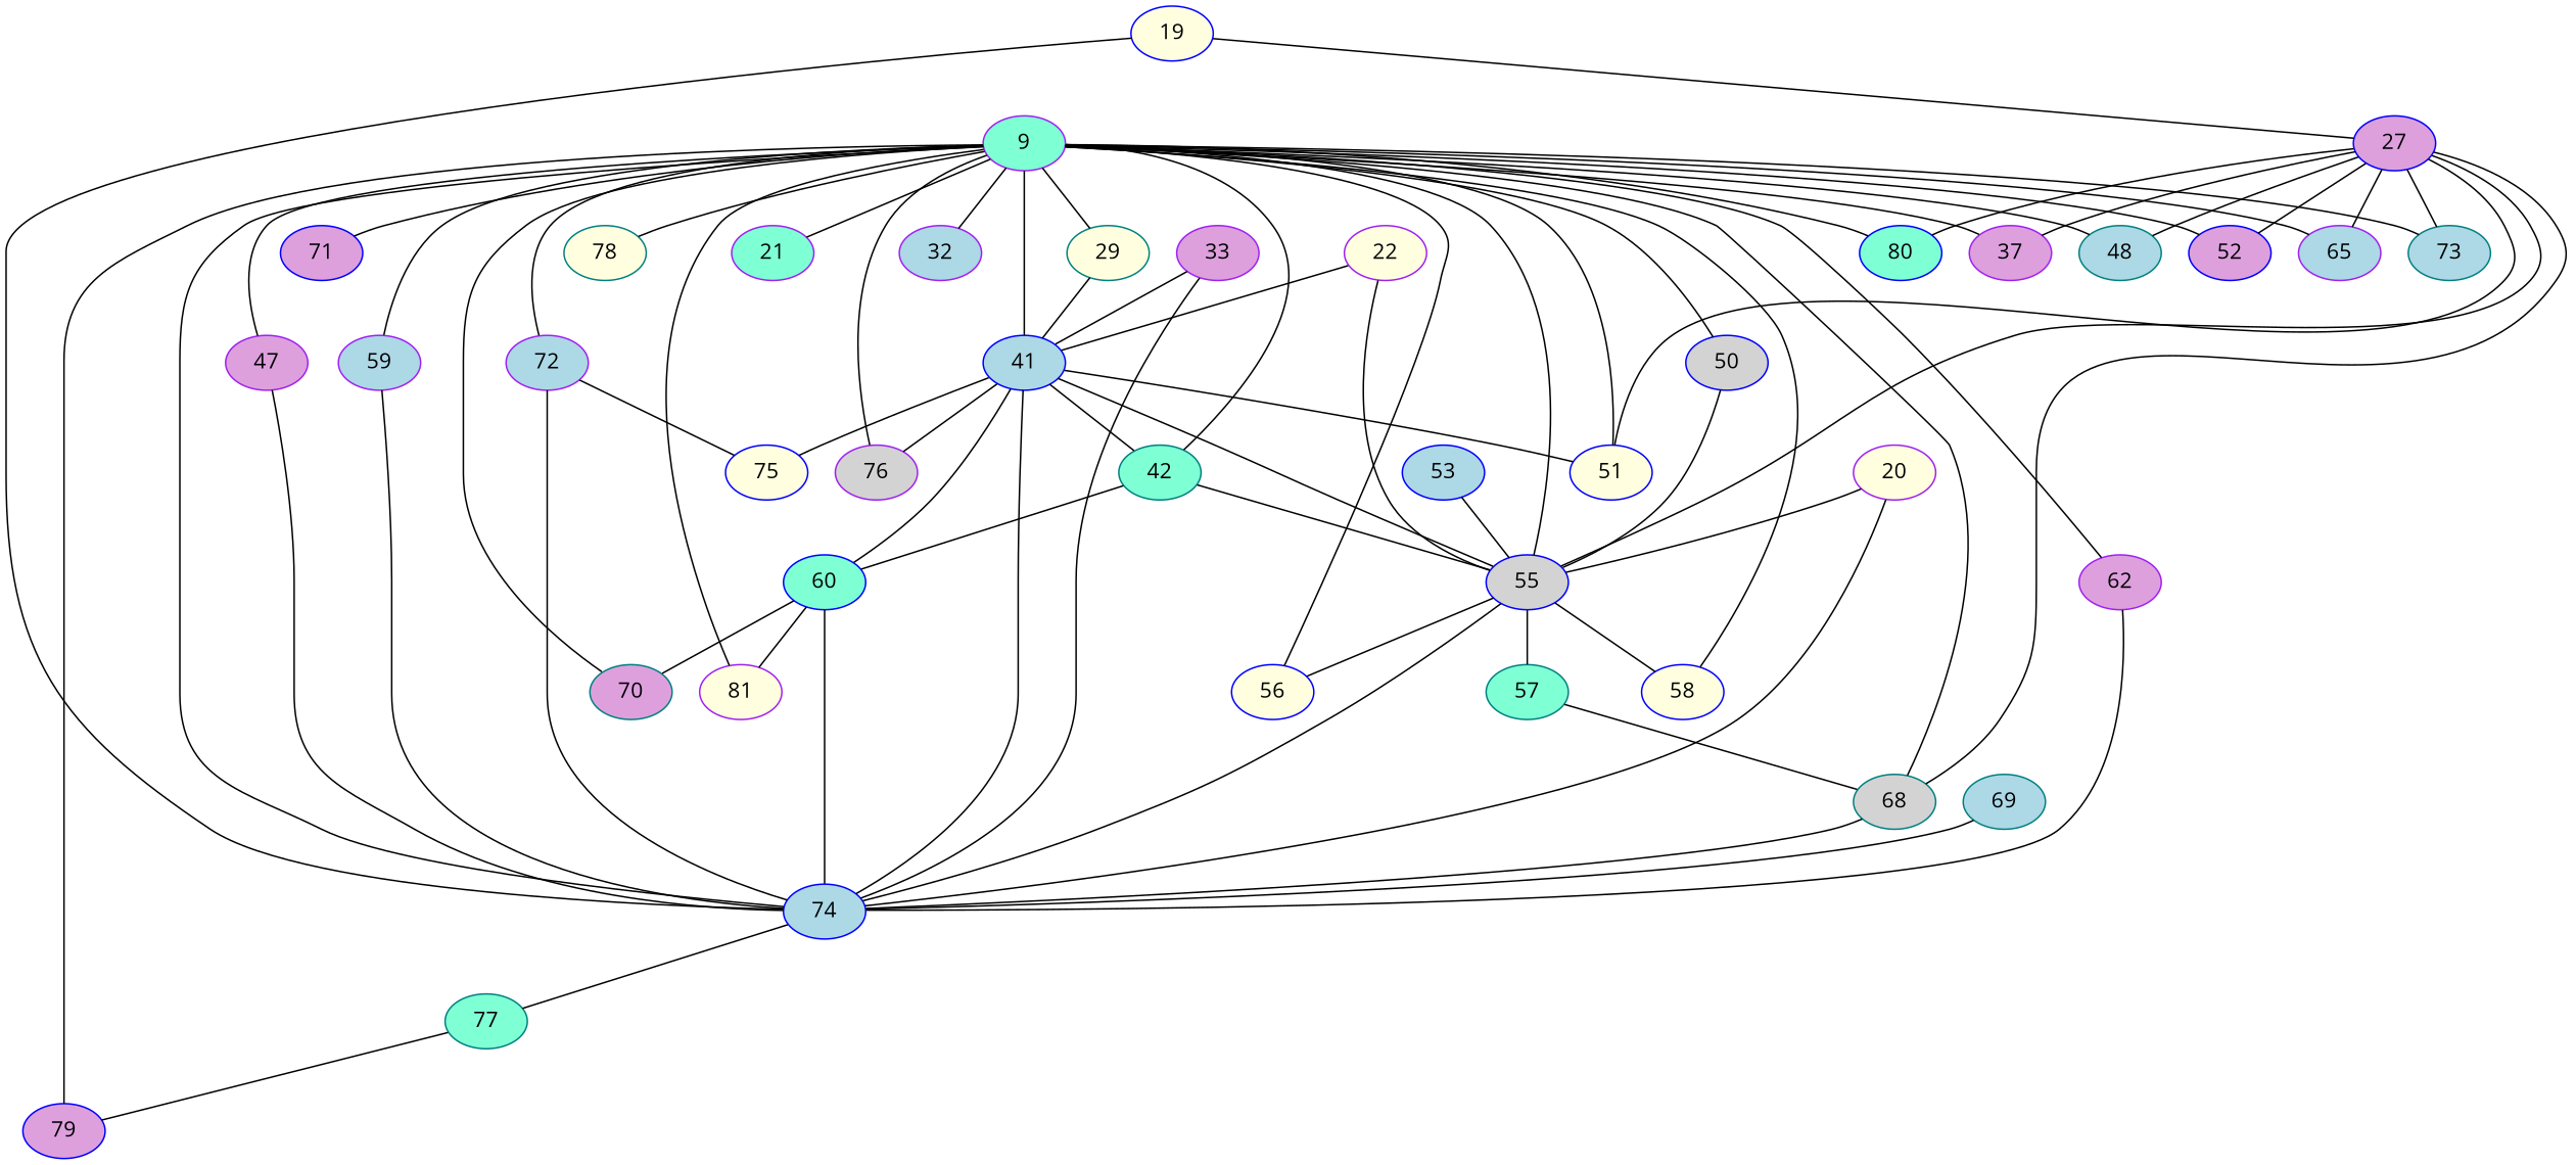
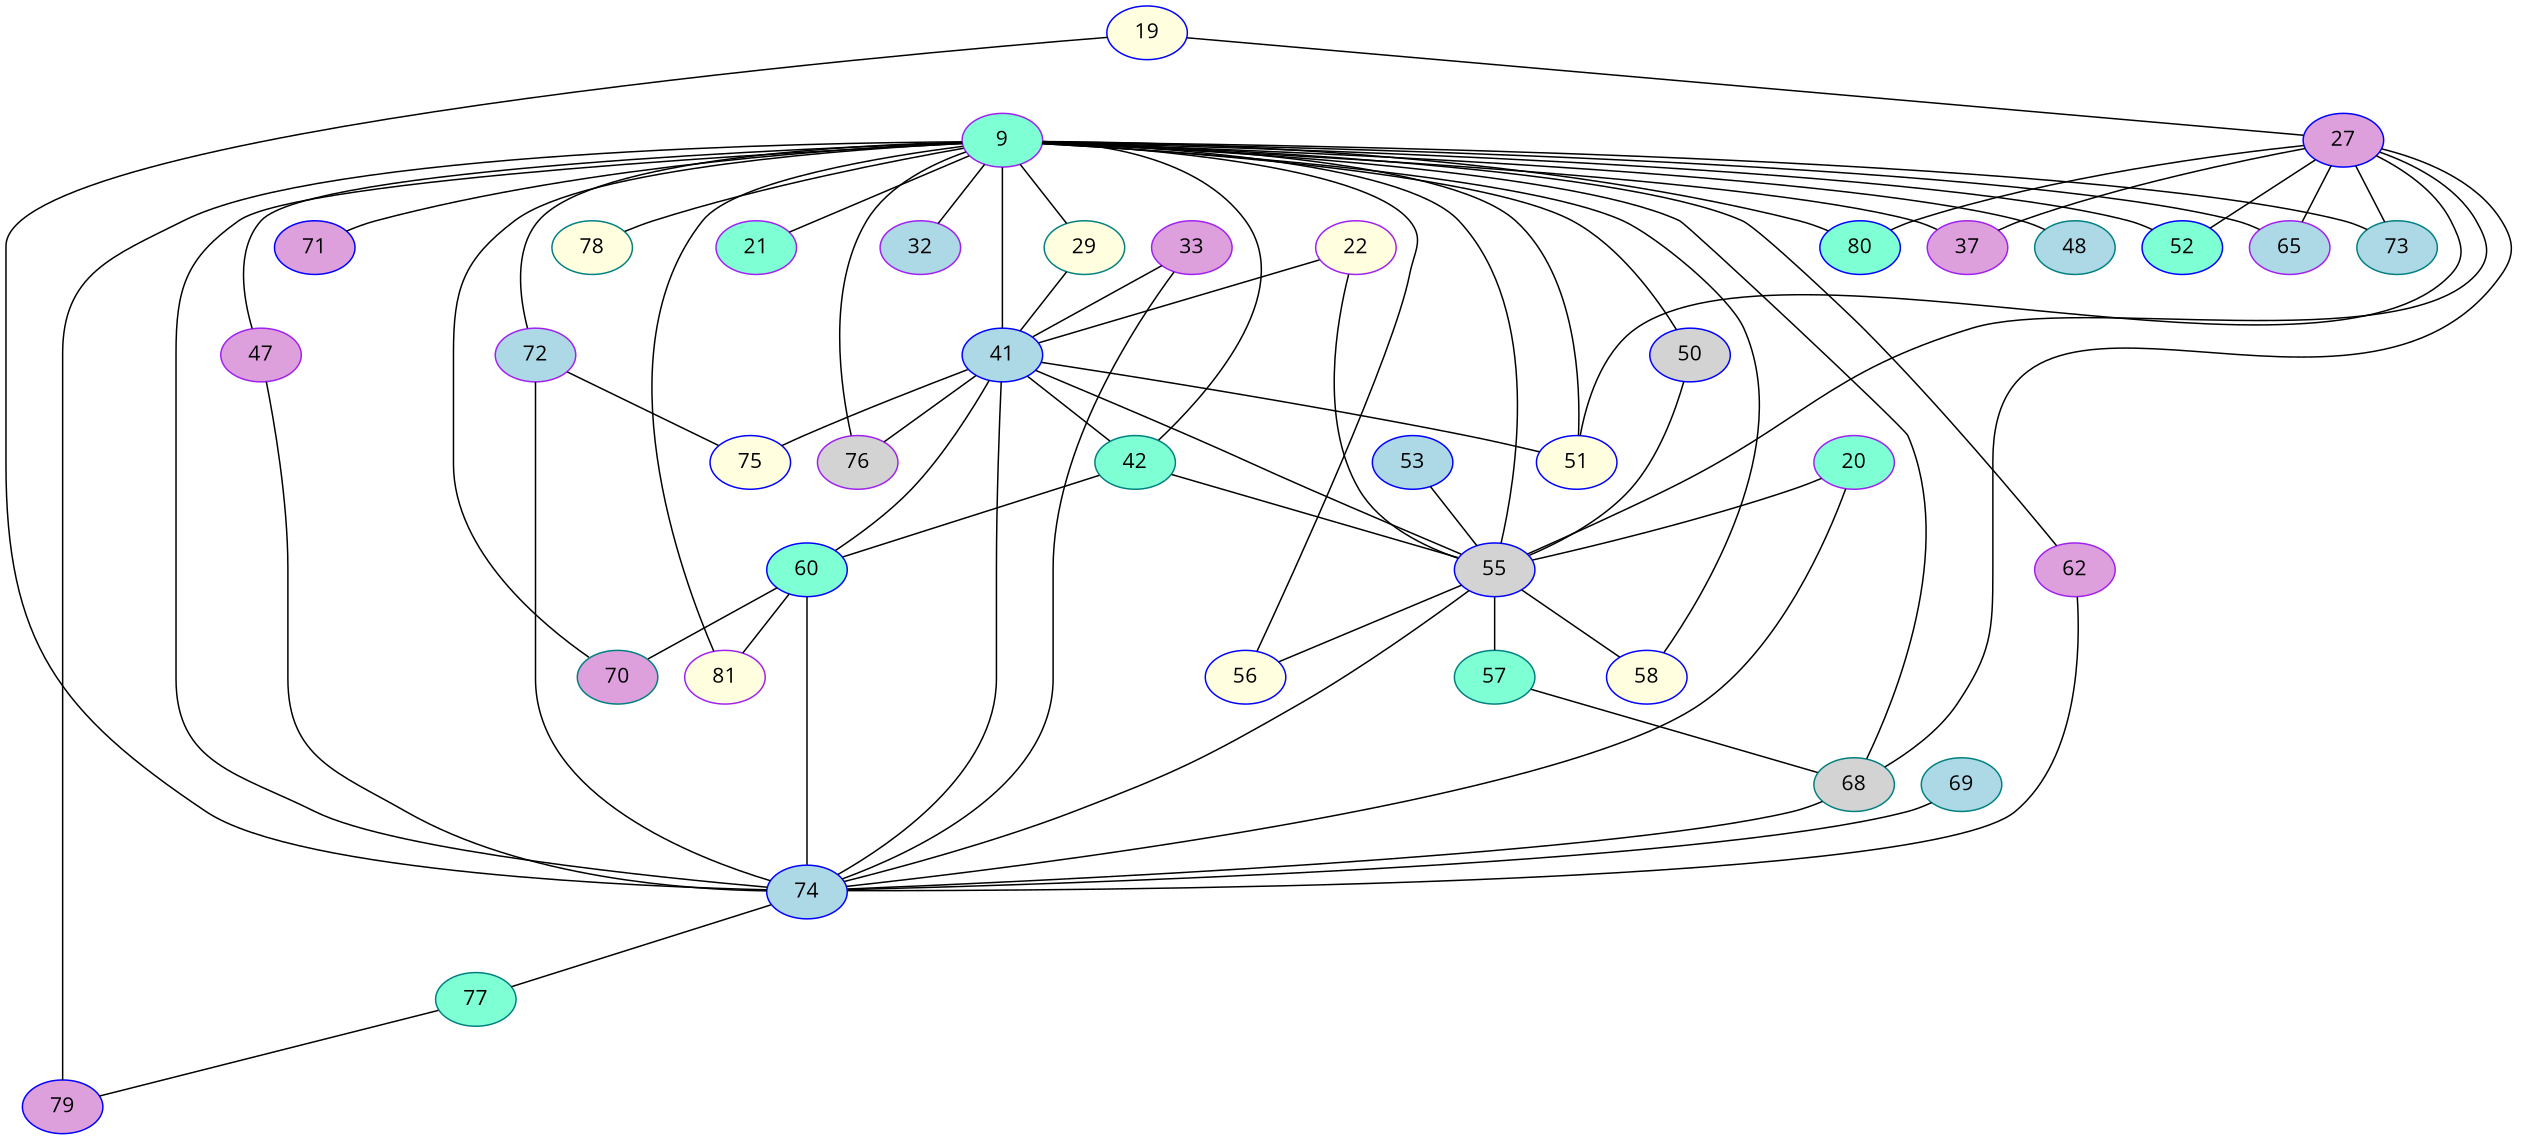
  graph {
    fontname="Open Sans"
    node [color=blue fillcolor=lightblue fontname="Open Sans" style=filled]
    edge [fontname="Open Sans"]
    9 [color=purple fillcolor=aquamarine super="+6+8"]
    21 [color=purple fillcolor=aquamarine]
    29 [color=teal fillcolor=lightyellow super="+23+14"]
    32 [color=purple]
    37 [color=purple fillcolor=plum]
    41 [super="+4"]
    42 [color=teal fillcolor=aquamarine super="+26"]
    47 [color=purple fillcolor=plum]
    48 [color=teal]
    50 [fillcolor=lightgrey]
    51 [fillcolor=lightyellow super="+36"]
-   52 [fillcolor=plum super="+34"]
+   52 [fillcolor=aquamarine super="+34"]
    55 [fillcolor=lightgrey super="+12+35+54+10"]
    56 [fillcolor=lightyellow]
    58 [fillcolor=lightyellow]
-   59 [color=purple]
    62 [color=purple fillcolor=plum]
    65 [color=purple]
    68 [color=teal fillcolor=lightgrey super="+45+67+61"]
    70 [color=teal fillcolor=plum]
    71 [fillcolor=plum]
    72 [color=purple super="+39+43"]
    73 [color=teal super="+49"]
    74 [super="+31+63+64"]
    76 [color=purple fillcolor=lightgrey]
    78 [color=teal fillcolor=lightyellow]
    79 [fillcolor=plum super="+24"]
    80 [fillcolor=aquamarine super="+40"]
    81 [color=purple fillcolor=lightyellow]
    60 [fillcolor=aquamarine super="+11+13+16"]
    75 [fillcolor=lightyellow]
    57 [color=teal fillcolor=aquamarine super="+46"]
    77 [color=teal fillcolor=aquamarine]
    27 [fillcolor=plum super="+17"]
    19 [fillcolor=lightyellow]
-   20 [color=purple fillcolor=lightyellow]
+   20 [color=purple fillcolor=aquamarine]
    n37 [color=purple fillcolor=lightyellow label=22]
    33 [color=purple fillcolor=plum]
    53
    69 [color=teal]
    9 -- 21 [weight=2]
    9 -- 29 [weight=2]
    9 -- 32 [weight=2]
    9 -- 37
    9 -- 41 [weight=9]
    9 -- 42
    9 -- 47
    9 -- 48
    9 -- 50
    9 -- 51 [weight=2]
    9 -- 52
    9 -- 55 [weight=12]
    9 -- 56
    9 -- 58
-   9 -- 59
    9 -- 62
    9 -- 65
    9 -- 68 [weight=3]
    9 -- 70
    9 -- 71 [weight=2]
    9 -- 72 [weight=3]
    9 -- 73 [weight=2]
    9 -- 74 [weight=12]
    9 -- 76
    9 -- 78 [weight=2]
    9 -- 79 [weight=3]
    9 -- 80 [weight=3]
    9 -- 81
    29 -- 41 [weight=2]
    41 -- 42
    41 -- 51
    41 -- 55 [weight=5]
    41 -- 74 [weight=4]
    41 -- 76
    41 -- 60 [weight=2]
    41 -- 75
    42 -- 55
    42 -- 60
    47 -- 74
    50 -- 55
    55 -- 56
    55 -- 58
    55 -- 74 [weight=5]
    55 -- 57 [weight=2]
-   59 -- 74
    62 -- 74
    68 -- 74 [weight=2]
    72 -- 74 [weight=2]
    72 -- 75
    74 -- 77
    60 -- 70
    60 -- 74 [weight=3]
    60 -- 81
    57 -- 68
    77 -- 79
    27 -- 37
-   27 -- 48
    27 -- 51
    27 -- 52 [weight=2]
    27 -- 55 [weight=4]
    27 -- 65
    27 -- 68
    27 -- 73
    27 -- 80
    19 -- 74
    19 -- 27
    20 -- 55
    20 -- 74
    n37 -- 41
    n37 -- 55
    33 -- 41
    33 -- 74
    53 -- 55
    69 -- 74 [weight=2]
  }
